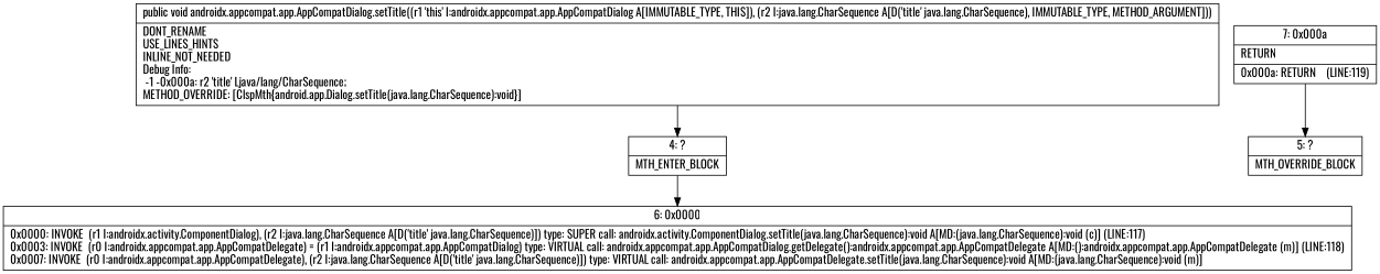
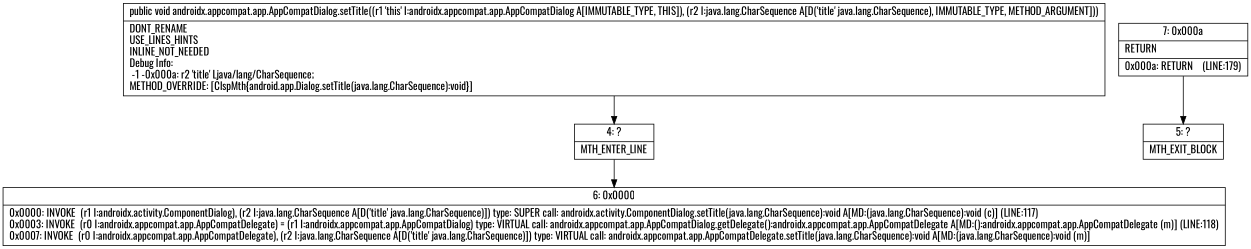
  digraph {
    fontname=Oswald
    node [fontname=Oswald shape=record]
    edge [fontname=Oswald]
-   n1 [label="{4\:\ ?|MTH_ENTER_BLOCK\l}"]
+   n1 [label="{4\:\ ?|MTH_ENTER_LINE\l}"]
    n2 [label="{6\:\ 0x0000|0x0000: INVOKE  (r1 I:androidx.activity.ComponentDialog), (r2 I:java.lang.CharSequence A[D('title' java.lang.CharSequence)]) type: SUPER call: androidx.activity.ComponentDialog.setTitle(java.lang.CharSequence):void A[MD:(java.lang.CharSequence):void (c)] (LINE:117)\l0x0003: INVOKE  (r0 I:androidx.appcompat.app.AppCompatDelegate) = (r1 I:androidx.appcompat.app.AppCompatDialog) type: VIRTUAL call: androidx.appcompat.app.AppCompatDialog.getDelegate():androidx.appcompat.app.AppCompatDelegate A[MD:():androidx.appcompat.app.AppCompatDelegate (m)] (LINE:118)\l0x0007: INVOKE  (r0 I:androidx.appcompat.app.AppCompatDelegate), (r2 I:java.lang.CharSequence A[D('title' java.lang.CharSequence)]) type: VIRTUAL call: androidx.appcompat.app.AppCompatDelegate.setTitle(java.lang.CharSequence):void A[MD:(java.lang.CharSequence):void (m)]\l}"]
-   n3 [label="{7\:\ 0x000a|RETURN\l|0x000a: RETURN    (LINE:119)\l}"]
-   n4 [label="{5\:\ ?|MTH_OVERRIDE_BLOCK\l}"]
+   n3 [label="{7\:\ 0x000a|RETURN\l|0x000a: RETURN    (LINE:179)\l}"]
+   n4 [label="{5\:\ ?|MTH_EXIT_BLOCK\l}"]
    n5 [label="{public void androidx.appcompat.app.AppCompatDialog.setTitle((r1 'this' I:androidx.appcompat.app.AppCompatDialog A[IMMUTABLE_TYPE, THIS]), (r2 I:java.lang.CharSequence A[D('title' java.lang.CharSequence), IMMUTABLE_TYPE, METHOD_ARGUMENT]))  | DONT_RENAME\lUSE_LINES_HINTS\lINLINE_NOT_NEEDED\lDebug Info:\l  \-1 \-0x000a: r2 'title' Ljava\/lang\/CharSequence;\lMETHOD_OVERRIDE: [ClspMth\{android.app.Dialog.setTitle(java.lang.CharSequence):void\}]\l}"]
    n1 -> n2
    n3 -> n4
    n5 -> n1
  }
